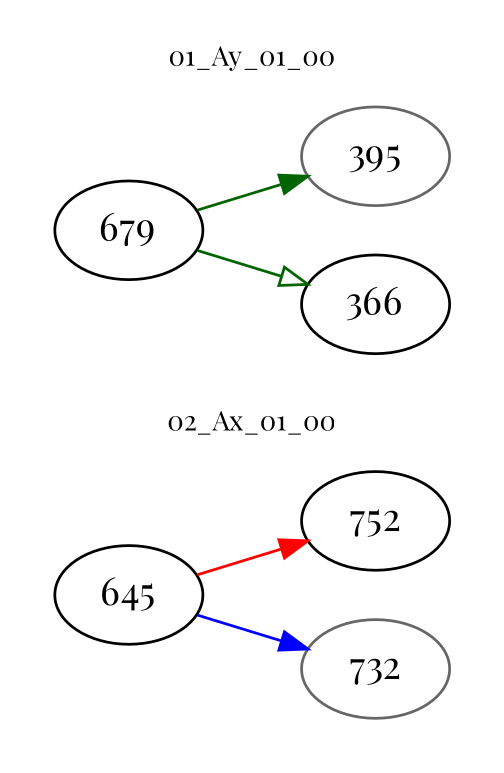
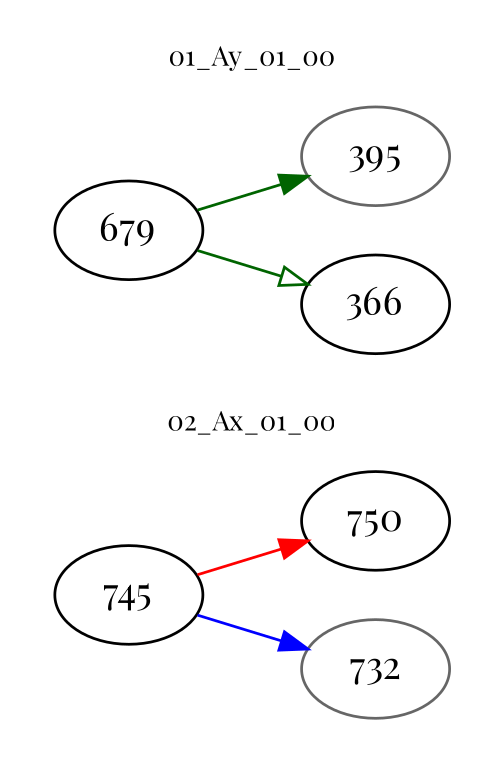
  digraph {
    fontname="Playfair Display"
    rankdir=LR
    node [color=black fontname="Playfair Display"]
    edge [arrowhead=normal color=darkgreen fontname="Playfair Display"]
-   n1 [label=645]
+   n1 [label=745]
    n2 [color=gray40 label=732]
-   n3 [label=752]
+   n3 [label=750]
    n4 [label=679]
    n5 [label=366]
    n6 [color=gray40 label=395]
    subgraph cluster_1 {
      color=white
      fontsize=10
      label="02_Ax_01_00"
      n1
      n2
      n3
    }
    subgraph cluster_2 {
      color=white
      fontsize=10
      label="01_Ay_01_00"
      n4
      n5
      n6
    }
    n1 -> n2 [color=blue]
    n1 -> n3 [color=red]
    n4 -> n5 [arrowhead=onormal]
    n4 -> n6
  }
